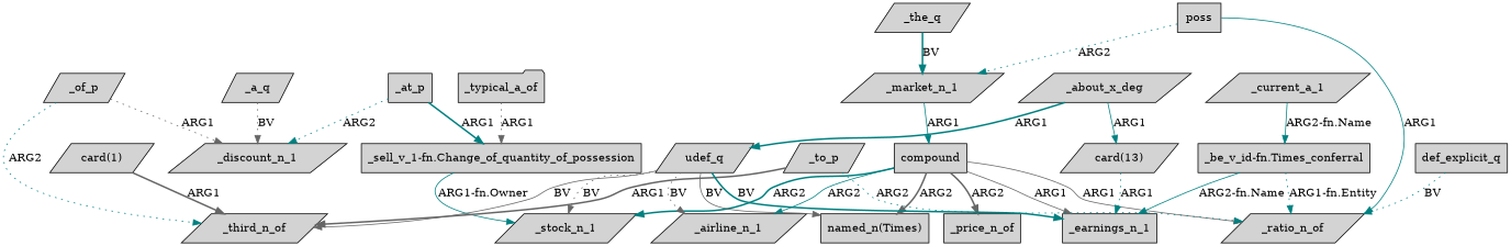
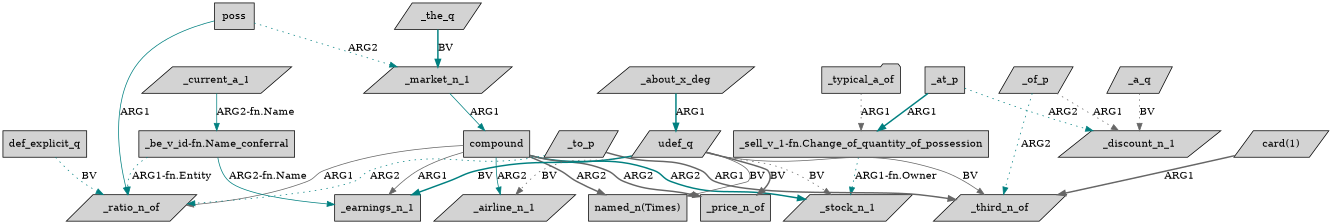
  digraph {
    fontname="DejaVu Serif"
    node [fontname="DejaVu Serif" shape=parallelogram style=filled]
    edge [color=teal fontname="DejaVu Serif" style=dotted]
    compound [shape=box]
    _ratio_n_of
    _stock_n_1
    _earnings_n_1 [shape=box]
    _price_n_of [shape=box]
    _airline_n_1
    "named_n(Times)" [shape=box]
    _market_n_1
    "_sell_v_1-fn.Change_of_quantity_of_possession" [shape=box]
-   "_be_v_id-fn.Name_conferral" [shape=box label="_be_v_id-fn.Times_conferral"]
+   "_be_v_id-fn.Name_conferral" [shape=box]
    _to_p
    _third_n_of
    _of_p
    _discount_n_1
    _current_a_1
    udef_q
    "card(1)"
    _the_q
    _about_x_deg
-   "card(13)"
    _a_q
    poss [shape=box]
    _at_p [shape=box]
    def_explicit_q [shape=box]
    _typical_a_of [shape=folder]
    compound -> _ratio_n_of [color=gray40 label=ARG1 style=solid]
    compound -> _stock_n_1 [label=ARG2 style=bold]
    compound -> _earnings_n_1 [color=gray40 label=ARG1 style=solid]
    compound -> _price_n_of [color=gray40 label=ARG2 style=bold]
    compound -> _airline_n_1 [label=ARG2 style=solid]
    compound -> "named_n(Times)" [color=gray40 label=ARG2 style=bold]
    _market_n_1 -> compound [label=ARG1 style=solid]
-   "_sell_v_1-fn.Change_of_quantity_of_possession" -> _stock_n_1 [label="ARG1-fn.Owner" style=solid]
+   "_sell_v_1-fn.Change_of_quantity_of_possession" -> _stock_n_1 [label="ARG1-fn.Owner"]
    "_be_v_id-fn.Name_conferral" -> _ratio_n_of [label="ARG1-fn.Entity"]
    "_be_v_id-fn.Name_conferral" -> _earnings_n_1 [label="ARG2-fn.Name" style=solid]
    _to_p -> _ratio_n_of [label=ARG2]
    _to_p -> _third_n_of [color=gray40 label=ARG1 style=bold]
    _of_p -> _third_n_of [label=ARG2]
    _of_p -> _discount_n_1 [color=gray40 label=ARG1]
    _current_a_1 -> "_be_v_id-fn.Name_conferral" [label="ARG2-fn.Name" style=solid]
    udef_q -> _stock_n_1 [color=gray40 label=BV]
    udef_q -> _earnings_n_1 [label=BV style=bold]
+   udef_q -> _price_n_of [color=gray40 label=BV style=bold]
    udef_q -> _airline_n_1 [color=gray40 label=BV]
    udef_q -> "named_n(Times)" [color=gray40 label=BV style=solid]
    udef_q -> _third_n_of [color=gray40 label=BV style=solid]
    "card(1)" -> _third_n_of [color=gray40 label=ARG1 style=bold]
    _the_q -> _market_n_1 [label=BV style=bold]
    _about_x_deg -> udef_q [label=ARG1 style=bold]
-   _about_x_deg -> "card(13)" [label=ARG1 style=solid]
-   "card(13)" -> _earnings_n_1 [label=ARG1]
    _a_q -> _discount_n_1 [color=gray40 label=BV]
    poss -> _ratio_n_of [label=ARG1 style=solid]
    poss -> _market_n_1 [label=ARG2]
    _at_p -> "_sell_v_1-fn.Change_of_quantity_of_possession" [label=ARG1 style=bold]
    _at_p -> _discount_n_1 [label=ARG2]
    def_explicit_q -> _ratio_n_of [label=BV]
    _typical_a_of -> "_sell_v_1-fn.Change_of_quantity_of_possession" [color=gray40 label=ARG1]
  }
